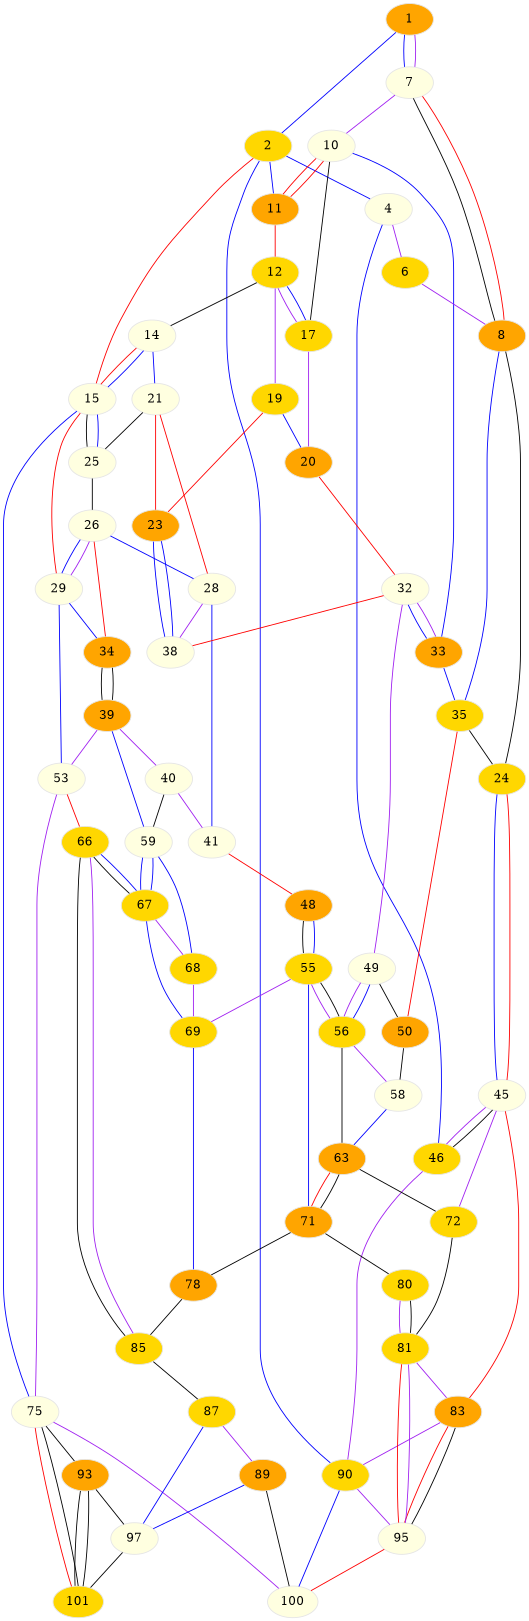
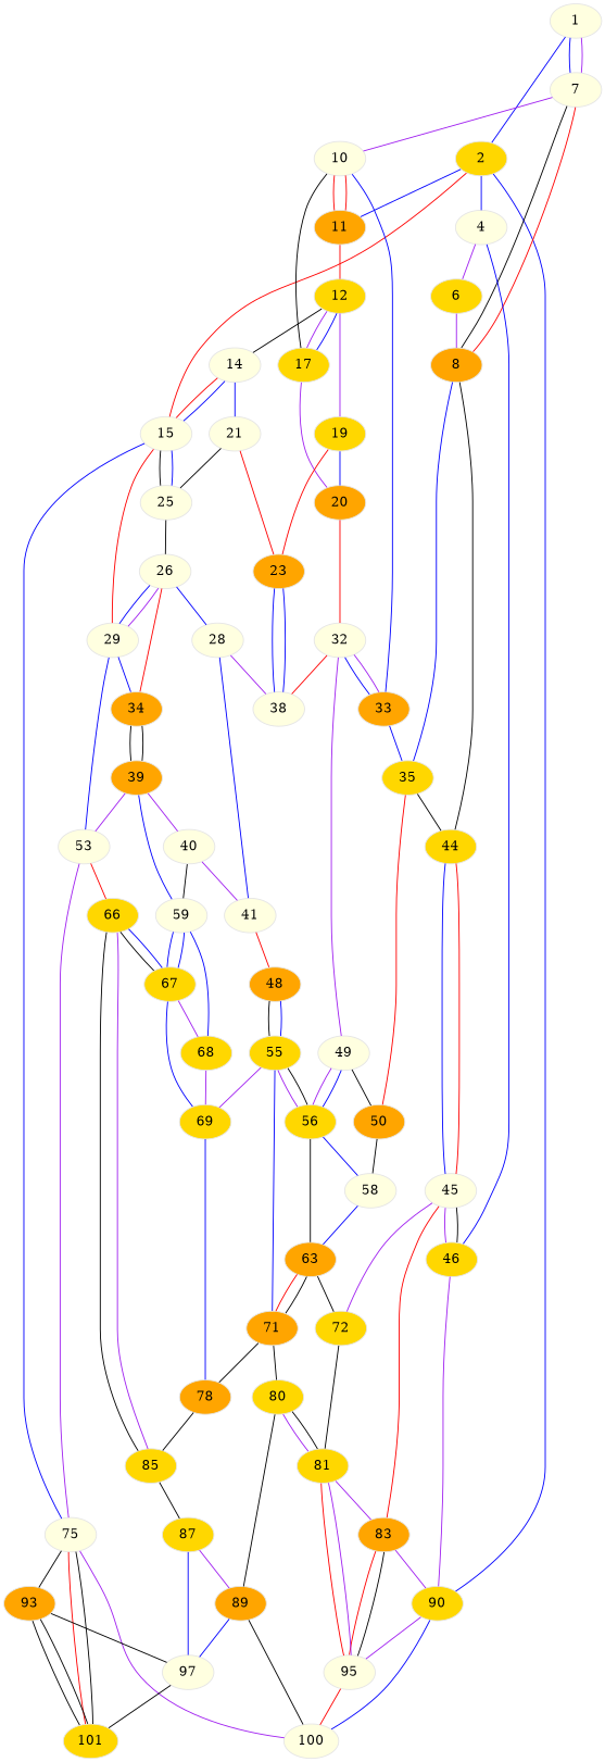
  graph {
    node [color=gray90 fillcolor=lightyellow style=filled]
    edge [color=blue]
-   1 [fillcolor=orange]
+   1
    2 [fillcolor=gold super="+3"]
    7
    4 [super="+5"]
    11 [fillcolor=orange]
    15 [super="+16"]
    90 [fillcolor=gold super="+91"]
    8 [fillcolor=orange super="+36"]
    10 [super="+18"]
    6 [fillcolor=gold super="+9"]
    46 [fillcolor=gold]
    12 [fillcolor=gold super="+13"]
    25
    29 [super="+30"]
    75 [super="+76"]
    100
    95 [super="+96"]
    35 [fillcolor=gold super="+52"]
-   44 [fillcolor=gold label=24]
+   44 [fillcolor=gold]
    17 [fillcolor=gold]
    33 [fillcolor=orange]
    50 [fillcolor=orange super="+51"]
    45 [super="+73"]
    20 [fillcolor=orange super="+31"]
    14
    19 [fillcolor=gold super="+24"]
    21 [super="+22"]
    23 [fillcolor=orange]
    28 [super="+37"]
    26 [super="+27"]
    34 [fillcolor=orange]
    53 [super="+65"]
    93 [fillcolor=orange super="+94"]
    101 [fillcolor=gold]
    32 [super="+43"]
    38 [super="+42"]
    49
    41 [super="+47"]
    39 [fillcolor=orange super="+54"]
    48 [fillcolor=orange]
    66 [fillcolor=gold]
    56 [fillcolor=gold super="+57"]
    40 [super="+61"]
    59 [super="+60"]
    58 [super="+62"]
    55 [fillcolor=gold super="+70"]
    67 [fillcolor=gold super="+74"]
    68 [fillcolor=gold]
    72 [fillcolor=gold]
    83 [fillcolor=orange super="+84"]
    81 [fillcolor=gold super="+82"]
    69 [fillcolor=gold super="+77"]
    71 [fillcolor=orange super="+79"]
    63 [fillcolor=orange super="+64"]
    85 [fillcolor=gold super="+86"]
    78 [fillcolor=orange]
    80 [fillcolor=gold]
    87 [fillcolor=gold super="+88"]
    89 [fillcolor=orange super="+99"]
    97 [super="+98"]
    1 -- 2
    1 -- 7
    1 -- 7 [color=purple]
    2 -- 4
    2 -- 11
    2 -- 15 [color=red]
    2 -- 90
    7 -- 8 [color=black]
    7 -- 8 [color=red]
    7 -- 10 [color=purple]
    4 -- 6 [color=purple weight=2]
    4 -- 46
    11 -- 12 [color=red]
    15 -- 25 [color=black]
    15 -- 25
    15 -- 29 [color=red]
    15 -- 75
    90 -- 100
    90 -- 95 [color=purple]
    8 -- 35
    8 -- 44 [color=black]
    10 -- 11 [color=red]
    10 -- 11 [color=red]
    10 -- 17 [color=black]
    10 -- 33
    6 -- 8 [color=purple]
    46 -- 90 [color=purple]
    12 -- 17 [color=purple]
    12 -- 17
    12 -- 14 [color=black]
    12 -- 19 [color=purple]
    25 -- 26 [color=black]
    29 -- 34
    29 -- 53
    75 -- 100 [color=purple]
    75 -- 93 [color=black]
    75 -- 101 [color=red]
    75 -- 101 [color=black]
    95 -- 100 [color=red]
    35 -- 44 [color=black]
    35 -- 50 [color=red]
    44 -- 45
    44 -- 45 [color=red]
    17 -- 20 [color=purple]
    33 -- 35
    50 -- 58 [color=black weight=2]
    45 -- 46 [color=purple]
    45 -- 46 [color=black]
    45 -- 72 [color=purple]
    45 -- 83 [color=red]
    20 -- 32 [color=red]
    14 -- 15 [color=red]
    14 -- 15
    14 -- 21
    19 -- 20 [weight=2]
    19 -- 23 [color=red]
    21 -- 25 [color=black]
    21 -- 23 [color=red]
-   21 -- 28 [color=red]
    23 -- 38
    23 -- 38
    28 -- 38 [color=purple]
    28 -- 41
    26 -- 29
    26 -- 29 [color=purple]
    26 -- 28
    26 -- 34 [color=red]
    34 -- 39 [color=black]
    34 -- 39 [color=black]
    53 -- 75 [color=purple]
    53 -- 66 [color=red]
    93 -- 101 [color=black]
    93 -- 101 [color=black]
    93 -- 97 [color=black]
    32 -- 33
    32 -- 33 [color=purple]
    32 -- 38 [color=red]
    32 -- 49 [color=purple]
    49 -- 50 [color=black]
    49 -- 56 [color=purple]
    49 -- 56
    41 -- 48 [color=red]
    39 -- 53 [color=purple]
    39 -- 40 [color=purple]
    39 -- 59
    48 -- 55 [color=black]
    48 -- 55
    66 -- 67 [color=black]
    66 -- 67
    66 -- 85 [color=black]
    66 -- 85 [color=purple]
-   56 -- 58 [color=purple]
+   56 -- 58
    56 -- 63 [color=black]
    40 -- 41 [color=purple weight=2]
    40 -- 59 [color=black]
    59 -- 67
    59 -- 67
    59 -- 68
    58 -- 63
    55 -- 56 [color=purple]
    55 -- 56 [color=black]
    55 -- 69 [color=purple]
    55 -- 71
    67 -- 68 [color=purple]
    67 -- 69
    68 -- 69 [color=purple]
    72 -- 81 [color=black]
    83 -- 90 [color=purple]
    83 -- 95 [color=red]
    83 -- 95 [color=black]
    81 -- 95 [color=red]
    81 -- 95 [color=purple]
    81 -- 83 [color=purple]
    69 -- 78
    71 -- 78 [color=black]
    71 -- 80 [color=black]
    63 -- 72 [color=black]
    63 -- 71 [color=red]
    63 -- 71 [color=black]
    85 -- 87 [color=black]
    78 -- 85 [color=black]
    80 -- 81 [color=purple]
    80 -- 81 [color=black]
+   80 -- 89 [color=black]
    87 -- 89 [color=purple]
    87 -- 97
    89 -- 100 [color=black]
    89 -- 97
    97 -- 101 [color=black]
  }
